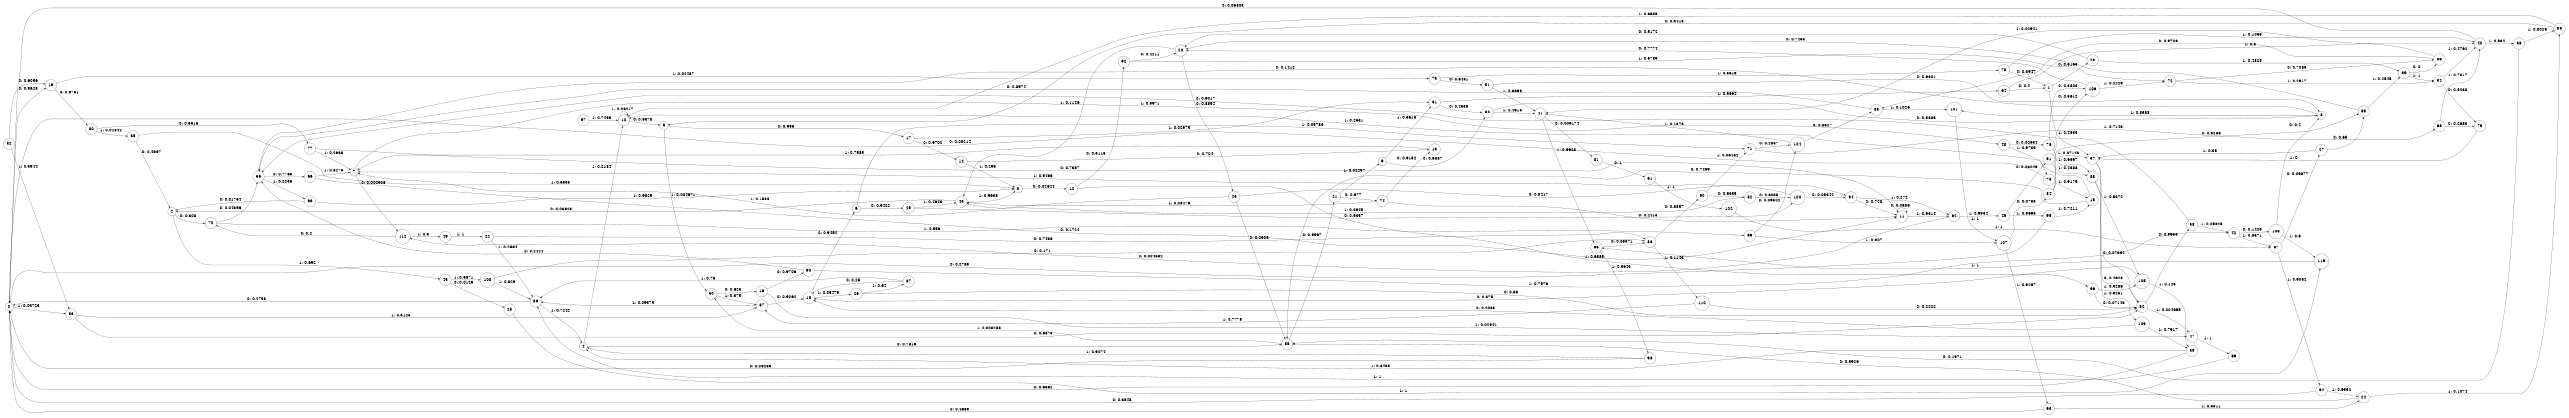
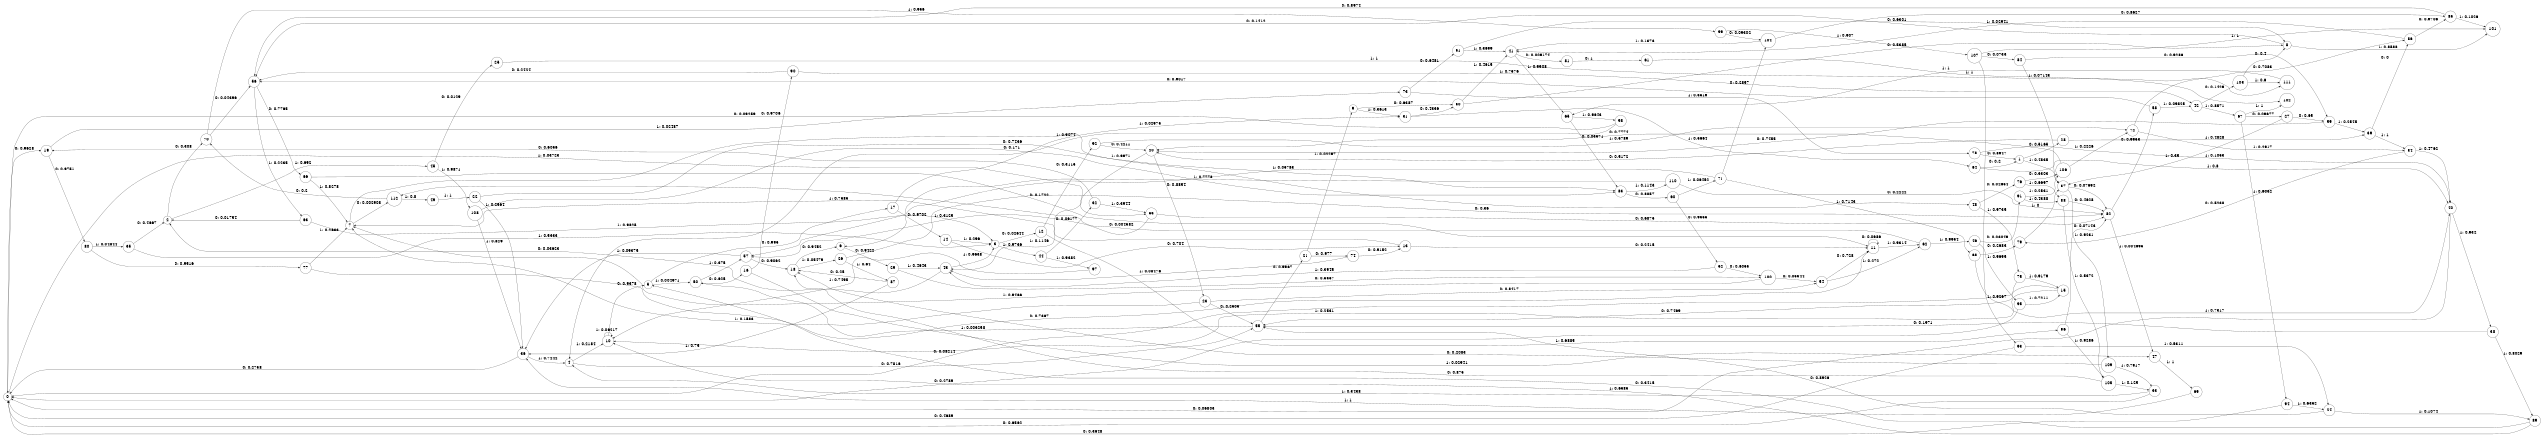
  digraph {
    rankdir=LR
    node [fontsize=24 shape=circle]
    edge [fontsize=24]
    0
    19
    53
    80
    73
    82
    57
    35
    77
    51
    78
    47
    58
    18
    36
    1
    28
    37
    20
    39
    109
    43
    23
    34
    86
    33
    2
    70
    45
    56
    99
    25
    108
    66
    63
    104
    107
-   111 [label=119]
+   111
    83
    3
    12
+   44
    92
    96
    32
    97
    72
    105
    10
    4
    55
    50
    21
    5
    16
    9
    74
    17
    14
    31
    13
    30
    64
    90
    6
    29
    71
    100
    68
    7
    54
    40
    79
    41
    85
    112
    48
    49
    76
    75
    22
    106
    88
    15
    8
    101
    11
    84
    93
    65
    81
    38
    62
    46
    91
    95
    42
    69
    103
    67
    26
    87
    60
    110
    52
    24
    89
    98
    27
    59
    61
    102
    94
    0 -> 19 [label="0: 0.9628   "]
    0 -> 53 [label="1: 0.03723  "]
    19 -> 80 [label="0: 0.9751   "]
    19 -> 73 [label="1: 0.02487  "]
    53 -> 82 [label="0: 0.6875   "]
    53 -> 57 [label="1: 0.3125   "]
    80 -> 35 [label="1: 0.04844  "]
    80 -> 77 [label="0: 0.9516   "]
    73 -> 51 [label="0: 0.6481   "]
    73 -> 78 [label="1: 0.3519   "]
    82 -> 47 [label="1: 0.004695  "]
    82 -> 58 [label="0: 0.9953   "]
    57 -> 18 [label="0: 0.9062   "]
    57 -> 36 [label="1: 0.09375  "]
    35 -> 2 [label="0: 0.4667   "]
    35 -> 3 [label="1: 0.5333   "]
    77 -> 7 [label="1: 0.2633   "]
    77 -> 11 [label="0: 0.7367   "]
    51 -> 41 [label="1: 0.3699   "]
    51 -> 8 [label="0: 0.6301   "]
    78 -> 1 [label="0: 0.8947   "]
    78 -> 40 [label="1: 0.1053   "]
    47 -> 69 [label="1: 1        "]
    58 -> 56 [label="0: 0.9017   "]
    58 -> 42 [label="1: 0.09825  "]
    18 -> 6 [label="0: 0.9452   "]
    18 -> 26 [label="1: 0.05479  "]
    36 -> 0 [label="0: 0.2758   "]
    36 -> 4 [label="1: 0.7242   "]
    1 -> 28 [label="0: 0.5165   "]
    1 -> 37 [label="1: 0.4835   "]
    28 -> 20 [label="0: 0.5172   "]
    28 -> 39 [label="1: 0.4828   "]
    37 -> 82 [label="0: 0.07692  "]
    37 -> 109 [label="1: 0.9231   "]
    20 -> 43 [label="1: 0.1146   "]
    20 -> 23 [label="0: 0.8854   "]
    39 -> 34 [label="1: 1        "]
    39 -> 86 [label="0: 0        "]
    109 -> 18 [label="0: 0.2083   "]
    109 -> 33 [label="1: 0.7917   "]
    43 -> 2 [label="0: 0.03623  "]
    43 -> 3 [label="1: 0.9638   "]
    23 -> 55 [label="0: 0.2505   "]
    23 -> 7 [label="1: 0.1583   "]
    23 -> 54 [label="0: 0.8417   "]
    34 -> 40 [label="1: 0.4762   "]
    34 -> 79 [label="0: 0.5238   "]
    86 -> 41 [label="1: 0.02941  "]
    86 -> 85 [label="0: 0.9706   "]
    33 -> 0 [label="0: 0.6562   "]
    33 -> 4 [label="1: 0.3438   "]
    2 -> 70 [label="0: 0.308    "]
    2 -> 45 [label="1: 0.692    "]
    70 -> 56 [label="0: 0.04396  "]
    70 -> 99 [label="1: 0.956    "]
    45 -> 25 [label="0: 0.0129   "]
    45 -> 108 [label="1: 0.9871   "]
    56 -> 66 [label="0: 0.7765   "]
    56 -> 63 [label="1: 0.2235   "]
    99 -> 104 [label="0: 0.09302  "]
    99 -> 107 [label="1: 0.907    "]
    25 -> 111 [label="1: 1        "]
    108 -> 36 [label="1: 0.829    "]
    108 -> 83 [label="0: 0.171    "]
    66 -> 7 [label="1: 0.8278   "]
    66 -> 11 [label="0: 0.1722   "]
    63 -> 2 [label="0: 0.01754  "]
    63 -> 3 [label="1: 0.9825   "]
    104 -> 41 [label="1: 0.1373   "]
    104 -> 85 [label="0: 0.8627   "]
    107 -> 84 [label="0: 0.0733   "]
    107 -> 93 [label="1: 0.9267   "]
    111 -> 65 [label="1: 1        "]
    83 -> 60 [label="0: 0.8857   "]
    83 -> 110 [label="1: 0.1143   "]
    3 -> 12 [label="0: 0.02644  "]
+   3 -> 44 [label="1: 0.9736   "]
    12 -> 92 [label="0: 0.3115   "]
    12 -> 96 [label="1: 0.6885   "]
+   44 -> 32 [label="0: 0.06177  "]
+   44 -> 97 [label="1: 0.9382   "]
    92 -> 20 [label="0: 0.4211   "]
    92 -> 72 [label="1: 0.5789   "]
    96 -> 82 [label="0: 0.07143  "]
    96 -> 105 [label="1: 0.9286   "]
    32 -> 19 [label="0: 0.6056   "]
    32 -> 53 [label="1: 0.3944   "]
    97 -> 10 [label="1: 0.7495   "]
    72 -> 34 [label="1: 0.2917   "]
    72 -> 86 [label="0: 0.7083   "]
    105 -> 18 [label="0: 0.875    "]
    105 -> 33 [label="1: 0.125    "]
    10 -> 10 [label="1: 0.06217  "]
    10 -> 5 [label="0: 0.9378   "]
    4 -> 10 [label="1: 0.2184   "]
    4 -> 55 [label="0: 0.7816   "]
    55 -> 50 [label="1: 0.003258  "]
    55 -> 21 [label="0: 0.9967   "]
    50 -> 57 [label="1: 0.375    "]
    50 -> 16 [label="0: 0.625    "]
    21 -> 9 [label="1: 0.02297  "]
    21 -> 74 [label="0: 0.977    "]
    5 -> 50 [label="1: 0.004971  "]
    5 -> 17 [label="0: 0.995    "]
    16 -> 47 [label="1: 0.02941  "]
    16 -> 90 [label="0: 0.9706   "]
    9 -> 31 [label="1: 0.3613   "]
    9 -> 30 [label="0: 0.6387   "]
    74 -> 43 [label="1: 0.08476  "]
    74 -> 13 [label="0: 0.9152   "]
    17 -> 14 [label="0: 0.9702   "]
    17 -> 31 [label="1: 0.02975  "]
    14 -> 3 [label="1: 0.296    "]
    14 -> 13 [label="0: 0.704    "]
    31 -> 30 [label="0: 0.4336   "]
    31 -> 64 [label="1: 0.5664   "]
    13 -> 7 [label="1: 0.7585   "]
-   74 -> 11 [label="0: 0.2415   "]
+   13 -> 11 [label="0: 0.2415   "]
    30 -> 41 [label="1: 0.4615   "]
    30 -> 8 [label="0: 0.5385   "]
    64 -> 1 [label="0: 0.2      "]
    64 -> 40 [label="1: 0.8      "]
    90 -> 56 [label="0: 0.2424   "]
    90 -> 42 [label="1: 0.7576   "]
    6 -> 29 [label="0: 0.9422   "]
-   6 -> 71 [label="1: 0.05783  "]
+   71 -> 6 [label="1: 0.05783  "]
    29 -> 43 [label="1: 0.4643   "]
    29 -> 100 [label="0: 0.5357   "]
    71 -> 104 [label="0: 0.2857   "]
    71 -> 68 [label="1: 0.7143   "]
    100 -> 7 [label="1: 0.9466   "]
    100 -> 54 [label="0: 0.05344  "]
    68 -> 40 [label="1: 0.7317   "]
    68 -> 79 [label="0: 0.2683   "]
    7 -> 112 [label="0: 0.002908  "]
    7 -> 48 [label="1: 0.9971   "]
    54 -> 11 [label="0: 0.728    "]
    54 -> 62 [label="1: 0.272    "]
    40 -> 0 [label="0: 0.06803  "]
    40 -> 38 [label="1: 0.932    "]
    79 -> 37 [label="1: 0        "]
    41 -> 65 [label="1: 0.9908   "]
    41 -> 81 [label="0: 0.009174  "]
    85 -> 56 [label="0: 0.8974   "]
    85 -> 101 [label="1: 0.1026   "]
    112 -> 70 [label="0: 0.2      "]
    112 -> 49 [label="1: 0.8      "]
    48 -> 76 [label="0: 0.02654  "]
    48 -> 75 [label="1: 0.9735   "]
    49 -> 22 [label="1: 1        "]
    76 -> 106 [label="0: 0.3303   "]
    76 -> 88 [label="1: 0.6697   "]
    75 -> 0 [label="0: 0.08214  "]
    75 -> 15 [label="1: 0.9179   "]
    22 -> 36 [label="1: 0.2564   "]
    22 -> 83 [label="0: 0.7436   "]
    106 -> 20 [label="0: 0.7774   "]
    106 -> 72 [label="1: 0.2226   "]
    88 -> 82 [label="0: 0.4628   "]
    88 -> 105 [label="1: 0.5372   "]
    15 -> 10 [label="1: 0.2531   "]
    15 -> 55 [label="0: 0.7469   "]
    8 -> 56 [label="0: 0.1412   "]
    8 -> 101 [label="1: 0.8588   "]
-   101 -> 107 [label="1: 1        "]
+   107 -> 101 [label="1: 1        "]
    11 -> 11 [label="0: 0.0686   "]
    11 -> 62 [label="1: 0.9314   "]
    84 -> 37 [label="1: 0.07143  "]
    84 -> 59 [label="0: 0.9286   "]
    93 -> 0 [label="0: 0.4689   "]
    93 -> 24 [label="1: 0.5311   "]
    65 -> 83 [label="0: 0.03571  "]
    65 -> 98 [label="1: 0.9643   "]
    81 -> 61 [label="0: 1        "]
    38 -> 55 [label="0: 0.1971   "]
    38 -> 89 [label="1: 0.8029   "]
    62 -> 112 [label="0: 0.004582  "]
    62 -> 46 [label="1: 0.9954   "]
    46 -> 91 [label="0: 0.03049  "]
    46 -> 95 [label="1: 0.9695   "]
-   91 -> 106 [label="0: 0.5612   "]
+   91 -> 106 [label="1: 0.2531   "]
    91 -> 88 [label="1: 0.4388   "]
    95 -> 0 [label="0: 0.2789   "]
    95 -> 15 [label="1: 0.7211   "]
    42 -> 103 [label="0: 0.1429   "]
    42 -> 67 [label="1: 0.8571   "]
    69 -> 36 [label="1: 1        "]
    103 -> 111 [label="1: 0.6      "]
    103 -> 8 [label="0: 0.4      "]
    67 -> 27 [label="0: 0.09677  "]
    67 -> 94 [label="1: 0.9032   "]
    26 -> 82 [label="0: 0.36     "]
    26 -> 87 [label="1: 0.64     "]
    87 -> 18 [label="0: 0.25     "]
    87 -> 36 [label="1: 0.75     "]
    60 -> 71 [label="1: 0.06452  "]
    60 -> 52 [label="0: 0.9355   "]
    110 -> 82 [label="0: 0.2222   "]
    110 -> 57 [label="1: 0.7778   "]
    52 -> 43 [label="1: 0.3945   "]
    52 -> 100 [label="0: 0.6055   "]
    24 -> 55 [label="0: 0.8926   "]
    24 -> 89 [label="1: 0.1074   "]
    89 -> 10 [label="1: 0.6585   "]
    89 -> 5 [label="0: 0.3415   "]
    98 -> 0 [label="0: 0.09259  "]
    98 -> 4 [label="1: 0.9074   "]
    27 -> 37 [label="1: 0.35     "]
    27 -> 59 [label="0: 0.65     "]
    59 -> 20 [label="0: 0.7455   "]
    59 -> 39 [label="1: 0.2545   "]
    61 -> 102 [label="1: 1        "]
-   102 -> 67 [label="1: 1        "]
+   67 -> 102 [label="1: 1        "]
    94 -> 0 [label="0: 0.3648   "]
    94 -> 24 [label="1: 0.6352   "]
  }
